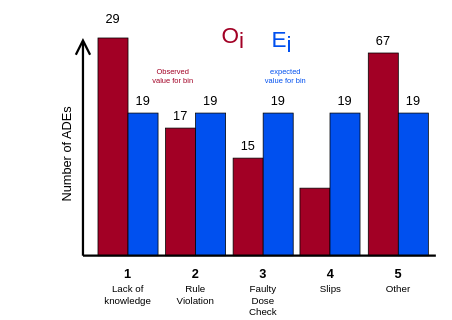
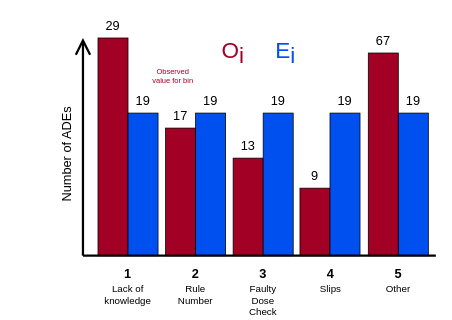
  <mxCell id="0" />
  <mxCell id="1" parent="0" />
  <mxCell id="2" value="" style="rounded=0;whiteSpace=wrap;html=1;fillColor=#a20025;fontColor=#ffffff;strokeColor=#000000;" vertex="1" parent="1"><mxGeometry x="130" y="50" width="40" height="290" as="geometry" /></mxCell>
  <mxCell id="3" value="" style="rounded=0;whiteSpace=wrap;html=1;fillColor=#a20025;fontColor=#ffffff;strokeColor=#000000;" vertex="1" parent="1"><mxGeometry x="220" y="170" width="40" height="170" as="geometry" /></mxCell>
  <mxCell id="4" value="" style="rounded=0;whiteSpace=wrap;html=1;fillColor=#a20025;fontColor=#ffffff;strokeColor=#000000;" vertex="1" parent="1"><mxGeometry x="310" y="210" width="40" height="130" as="geometry" /></mxCell>
  <mxCell id="5" value="" style="rounded=0;whiteSpace=wrap;html=1;fillColor=#a20025;fontColor=#ffffff;strokeColor=#000000;" vertex="1" parent="1"><mxGeometry x="399" y="250" width="40" height="90" as="geometry" /></mxCell>
  <mxCell id="6" value="" style="rounded=0;whiteSpace=wrap;html=1;fillColor=#a20025;fontColor=#ffffff;strokeColor=#000000;" vertex="1" parent="1"><mxGeometry x="490" y="70" width="40" height="270" as="geometry" /></mxCell>
  <mxCell id="7" value="" style="rounded=0;whiteSpace=wrap;html=1;fillColor=#0050ef;fontColor=#ffffff;strokeColor=#000000;" vertex="1" parent="1"><mxGeometry x="170" y="150" width="40" height="190" as="geometry" /></mxCell>
  <mxCell id="8" value="" style="rounded=0;whiteSpace=wrap;html=1;fillColor=#0050ef;fontColor=#ffffff;strokeColor=#000000;" vertex="1" parent="1"><mxGeometry x="260" y="150" width="40" height="190" as="geometry" /></mxCell>
  <mxCell id="9" value="" style="rounded=0;whiteSpace=wrap;html=1;fillColor=#0050ef;fontColor=#ffffff;strokeColor=#000000;" vertex="1" parent="1"><mxGeometry x="350" y="150" width="40" height="190" as="geometry" /></mxCell>
  <mxCell id="10" value="" style="rounded=0;whiteSpace=wrap;html=1;fillColor=#0050ef;fontColor=#ffffff;strokeColor=#000000;" vertex="1" parent="1"><mxGeometry x="439" y="150" width="40" height="190" as="geometry" /></mxCell>
  <mxCell id="11" value="" style="rounded=0;whiteSpace=wrap;html=1;fillColor=#0050ef;fontColor=#ffffff;strokeColor=#000000;" vertex="1" parent="1"><mxGeometry x="530" y="150" width="40" height="190" as="geometry" /></mxCell>
  <mxCell id="12" value="" style="endArrow=none;html=1;strokeWidth=3;fontStyle=1" edge="1" parent="1"><mxGeometry width="50" height="50" relative="1" as="geometry"><mxPoint x="110" y="340" as="sourcePoint" /><mxPoint x="580" y="340" as="targetPoint" /></mxGeometry></mxCell>
- <mxCell id="13" value="29" style="text;html=1;strokeColor=none;fillColor=none;align=center;verticalAlign=middle;whiteSpace=wrap;rounded=0;fontSize=17;" vertex="1" parent="1"><mxGeometry x="130" y="10" width="40" height="30" as="geometry" /></mxCell>
+ <mxCell id="13" value="29" style="text;html=1;strokeColor=none;fillColor=none;align=center;verticalAlign=middle;whiteSpace=wrap;rounded=0;fontSize=17;" vertex="1" parent="1"><mxGeometry x="130" y="20" width="40" height="30" as="geometry" /></mxCell>
  <mxCell id="14" value="19" style="text;html=1;strokeColor=none;fillColor=none;align=center;verticalAlign=middle;whiteSpace=wrap;rounded=0;fontSize=17;" vertex="1" parent="1"><mxGeometry x="170" y="120" width="40" height="30" as="geometry" /></mxCell>
  <mxCell id="15" value="17" style="text;html=1;strokeColor=none;fillColor=none;align=center;verticalAlign=middle;whiteSpace=wrap;rounded=0;fontSize=17;" vertex="1" parent="1"><mxGeometry x="220" y="140" width="40" height="30" as="geometry" /></mxCell>
  <mxCell id="16" value="19" style="text;html=1;strokeColor=none;fillColor=none;align=center;verticalAlign=middle;whiteSpace=wrap;rounded=0;fontSize=17;" vertex="1" parent="1"><mxGeometry x="260" y="120" width="40" height="30" as="geometry" /></mxCell>
  <mxCell id="17" value="19" style="text;html=1;strokeColor=none;fillColor=none;align=center;verticalAlign=middle;whiteSpace=wrap;rounded=0;fontSize=17;" vertex="1" parent="1"><mxGeometry x="350" y="120" width="40" height="30" as="geometry" /></mxCell>
  <mxCell id="18" value="19" style="text;html=1;strokeColor=none;fillColor=none;align=center;verticalAlign=middle;whiteSpace=wrap;rounded=0;fontSize=17;" vertex="1" parent="1"><mxGeometry x="439" y="120" width="40" height="30" as="geometry" /></mxCell>
  <mxCell id="19" value="19" style="text;html=1;strokeColor=none;fillColor=none;align=center;verticalAlign=middle;whiteSpace=wrap;rounded=0;fontSize=17;" vertex="1" parent="1"><mxGeometry x="530" y="120" width="40" height="30" as="geometry" /></mxCell>
- <mxCell id="20" value="15" style="text;html=1;strokeColor=none;fillColor=none;align=center;verticalAlign=middle;whiteSpace=wrap;rounded=0;fontSize=17;" vertex="1" parent="1"><mxGeometry x="310" y="180" width="40" height="30" as="geometry" /></mxCell>
+ <mxCell id="20" value="13" style="text;html=1;strokeColor=none;fillColor=none;align=center;verticalAlign=middle;whiteSpace=wrap;rounded=0;fontSize=17;" vertex="1" parent="1"><mxGeometry x="310" y="180" width="40" height="30" as="geometry" /></mxCell>
+ <mxCell id="21" value="9" style="text;html=1;strokeColor=none;fillColor=none;align=center;verticalAlign=middle;whiteSpace=wrap;rounded=0;fontSize=17;" vertex="1" parent="1"><mxGeometry x="399" y="220" width="40" height="30" as="geometry" /></mxCell>
  <mxCell id="22" value="67" style="text;html=1;strokeColor=none;fillColor=none;align=center;verticalAlign=middle;whiteSpace=wrap;rounded=0;fontSize=17;" vertex="1" parent="1"><mxGeometry x="490" y="40" width="40" height="30" as="geometry" /></mxCell>
- <mxCell id="23" value="E&lt;sub style=&quot;font-size: 30px;&quot;&gt;i&lt;/sub&gt;" style="text;html=1;strokeColor=none;fillColor=none;align=center;verticalAlign=middle;whiteSpace=wrap;rounded=0;fontColor=#0050EF;fontSize=30;" vertex="1" parent="1"><mxGeometry x="365" y="45" width="20" height="20" as="geometry" /></mxCell>
- <mxCell id="24" value="O&lt;sub style=&quot;font-size: 30px;&quot;&gt;i&lt;/sub&gt;" style="text;html=1;strokeColor=none;fillColor=none;align=center;verticalAlign=middle;whiteSpace=wrap;rounded=0;fontColor=#A20025;fontSize=30;" vertex="1" parent="1"><mxGeometry x="300" y="40" width="20" height="20" as="geometry" /></mxCell>
- <mxCell id="25" value="expected value for bin" style="text;html=1;strokeColor=none;fillColor=none;align=center;verticalAlign=middle;whiteSpace=wrap;rounded=0;fontColor=#0050EF;fontSize=10;" vertex="1" parent="1"><mxGeometry x="350" y="90" width="60" height="20" as="geometry" /></mxCell>
+ <mxCell id="23" value="E&lt;sub style=&quot;font-size: 30px;&quot;&gt;i&lt;/sub&gt;" style="text;html=1;strokeColor=none;fillColor=none;align=center;verticalAlign=middle;whiteSpace=wrap;rounded=0;fontColor=#0050EF;fontSize=30;" vertex="1" parent="1"><mxGeometry x="370" y="60" width="20" height="20" as="geometry" /></mxCell>
+ <mxCell id="24" value="O&lt;sub style=&quot;font-size: 30px;&quot;&gt;i&lt;/sub&gt;" style="text;html=1;strokeColor=none;fillColor=none;align=center;verticalAlign=middle;whiteSpace=wrap;rounded=0;fontColor=#A20025;fontSize=30;" vertex="1" parent="1"><mxGeometry x="300" y="60" width="20" height="20" as="geometry" /></mxCell>
  <mxCell id="26" value="Observed value for bin" style="text;html=1;strokeColor=none;fillColor=none;align=center;verticalAlign=middle;whiteSpace=wrap;rounded=0;fontColor=#A20025;fontSize=10;" vertex="1" parent="1"><mxGeometry x="200" y="90" width="60" height="20" as="geometry" /></mxCell>
  <mxCell id="27" value="" style="endArrow=open;html=1;strokeWidth=3;endFill=0;endSize=16;" edge="1" parent="1"><mxGeometry width="50" height="50" relative="1" as="geometry"><mxPoint x="110" y="340" as="sourcePoint" /><mxPoint x="110" y="50" as="targetPoint" /></mxGeometry></mxCell>
  <mxCell id="28" value="Number of ADEs" style="text;html=1;strokeColor=none;fillColor=none;align=center;verticalAlign=middle;whiteSpace=wrap;rounded=0;fontSize=17;fontColor=#000000;rotation=-90;" vertex="1" parent="1"><mxGeometry x="20" y="190" width="140" height="30" as="geometry" /></mxCell>
  <mxCell id="29" value="1" style="text;html=1;strokeColor=none;fillColor=none;align=center;verticalAlign=middle;whiteSpace=wrap;rounded=0;fontSize=17;fontColor=#000000;fontStyle=1" vertex="1" parent="1"><mxGeometry x="140" y="350" width="60" height="30" as="geometry" /></mxCell>
  <mxCell id="30" value="2" style="text;html=1;strokeColor=none;fillColor=none;align=center;verticalAlign=middle;whiteSpace=wrap;rounded=0;fontSize=17;fontColor=#000000;fontStyle=1" vertex="1" parent="1"><mxGeometry x="230" y="350" width="60" height="30" as="geometry" /></mxCell>
  <mxCell id="31" value="3" style="text;html=1;strokeColor=none;fillColor=none;align=center;verticalAlign=middle;whiteSpace=wrap;rounded=0;fontSize=17;fontColor=#000000;fontStyle=1" vertex="1" parent="1"><mxGeometry x="320" y="350" width="60" height="30" as="geometry" /></mxCell>
  <mxCell id="32" value="4" style="text;html=1;strokeColor=none;fillColor=none;align=center;verticalAlign=middle;whiteSpace=wrap;rounded=0;fontSize=17;fontColor=#000000;fontStyle=1" vertex="1" parent="1"><mxGeometry x="410" y="350" width="60" height="30" as="geometry" /></mxCell>
  <mxCell id="33" value="5" style="text;html=1;strokeColor=none;fillColor=none;align=center;verticalAlign=middle;whiteSpace=wrap;rounded=0;fontSize=17;fontColor=#000000;fontStyle=1" vertex="1" parent="1"><mxGeometry x="500" y="350" width="60" height="30" as="geometry" /></mxCell>
  <mxCell id="34" value="Lack of knowledge" style="text;html=1;strokeColor=none;fillColor=none;align=center;verticalAlign=top;whiteSpace=wrap;rounded=0;fontSize=13;fontColor=#000000;fontStyle=0" vertex="1" parent="1"><mxGeometry x="140" y="370" width="60" height="30" as="geometry" /></mxCell>
- <mxCell id="35" value="Rule Violation" style="text;html=1;strokeColor=none;fillColor=none;align=center;verticalAlign=top;whiteSpace=wrap;rounded=0;fontSize=13;fontColor=#000000;fontStyle=0" vertex="1" parent="1"><mxGeometry x="230" y="370" width="60" height="30" as="geometry" /></mxCell>
+ <mxCell id="35" value="Rule Number" style="text;html=1;strokeColor=none;fillColor=none;align=center;verticalAlign=top;whiteSpace=wrap;rounded=0;fontSize=13;fontColor=#000000;fontStyle=0" vertex="1" parent="1"><mxGeometry x="230" y="370" width="60" height="30" as="geometry" /></mxCell>
  <mxCell id="36" value="Faulty Dose Check" style="text;html=1;strokeColor=none;fillColor=none;align=center;verticalAlign=top;whiteSpace=wrap;rounded=0;fontSize=13;fontColor=#000000;fontStyle=0" vertex="1" parent="1"><mxGeometry x="320" y="370" width="60" height="30" as="geometry" /></mxCell>
  <mxCell id="37" value="Slips" style="text;html=1;strokeColor=none;fillColor=none;align=center;verticalAlign=top;whiteSpace=wrap;rounded=0;fontSize=13;fontColor=#000000;fontStyle=0" vertex="1" parent="1"><mxGeometry x="410" y="370" width="60" height="30" as="geometry" /></mxCell>
  <mxCell id="38" value="Other" style="text;html=1;strokeColor=none;fillColor=none;align=center;verticalAlign=top;whiteSpace=wrap;rounded=0;fontSize=13;fontColor=#000000;fontStyle=0" vertex="1" parent="1"><mxGeometry x="500" y="370" width="60" height="30" as="geometry" /></mxCell>
